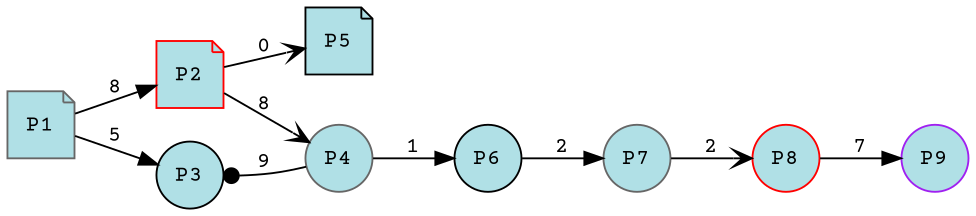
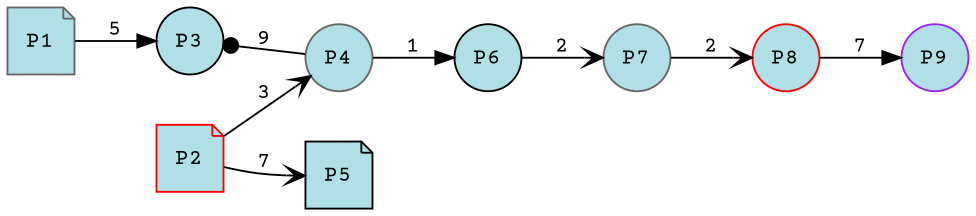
  digraph {
    fontname="Courier Prime"
    rankdir=LR
    splines=true
    node [color=gray40 fillcolor=powderblue fixedsize=true fontcolor=black fontname="Courier Prime" fontsize=12 margin=0 shape=ellipse style=filled]
    edge [arrowhead=normal fontcolor=black fontname="Courier Prime" fontsize=12 margin=0]
    n1 [label=P1 shape=note width=0.5]
    n2 [color=red label=P2 shape=note width=0.5]
    n3 [color=black label=P3 width=0.5]
    n4 [label=P4 width=0.5]
    n5 [color=black label=P5 shape=note width=0.5]
    n6 [color=black label=P6 width=0.5]
    n7 [label=P7 width=0.5]
    n8 [color=red label=P8 width=0.5]
    n9 [color=purple label=P9 width=0.5]
    subgraph sub_1 {
      rank=same
      n1
    }
    subgraph sub_2 {
      rank=same
      n2
      n3
    }
    subgraph sub_3 {
      rank=same
      n4
      n5
    }
    subgraph sub_4 {
      rank=same
      n6
    }
    subgraph sub_5 {
      rank=same
      n7
    }
    subgraph sub_6 {
      rank=same
      n8
    }
    subgraph sub_7 {
      rank=same
      n9
    }
-   n1 -> n2 [label=8]
    n1 -> n3 [label=5]
-   n2 -> n4 [arrowhead=vee label=8]
-   n2 -> n5 [arrowhead=vee label=0]
+   n2 -> n4 [arrowhead=vee label=3]
+   n2 -> n5 [arrowhead=vee label=7]
    n4 -> n3 [arrowhead=dot label=9]
    n4 -> n6 [label=1]
-   n6 -> n7 [label=2]
+   n6 -> n7 [arrowhead=vee label=2]
    n7 -> n8 [arrowhead=vee label=2]
    n8 -> n9 [label=7]
  }
